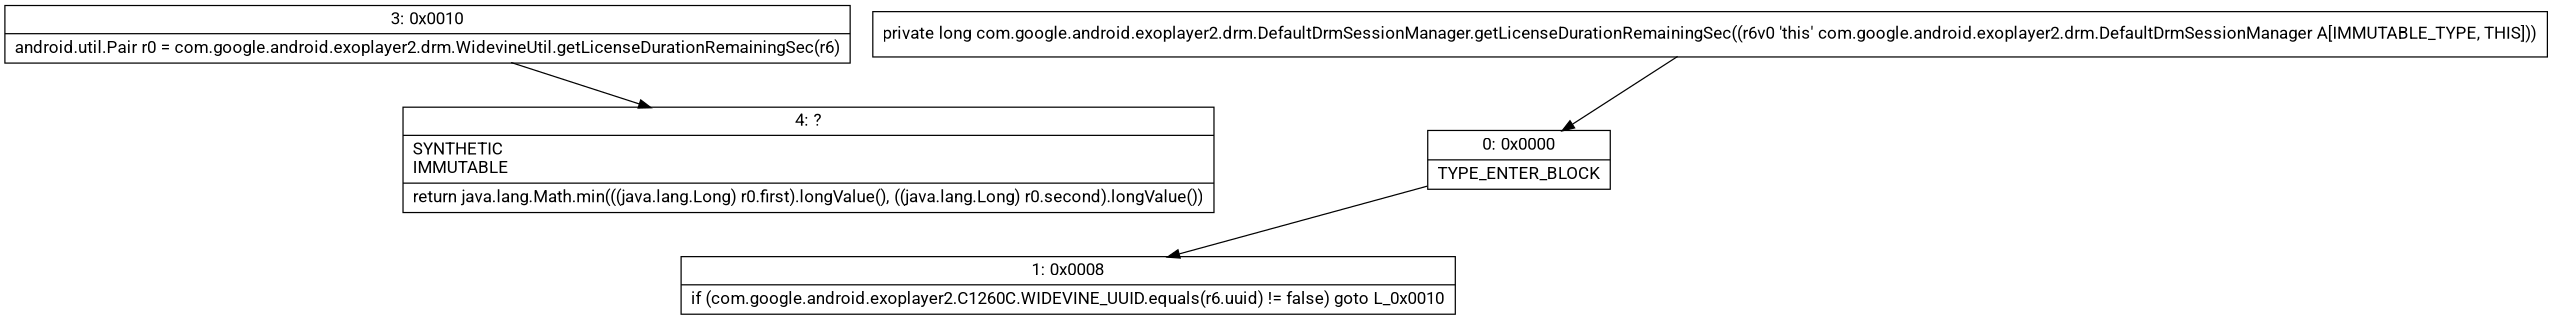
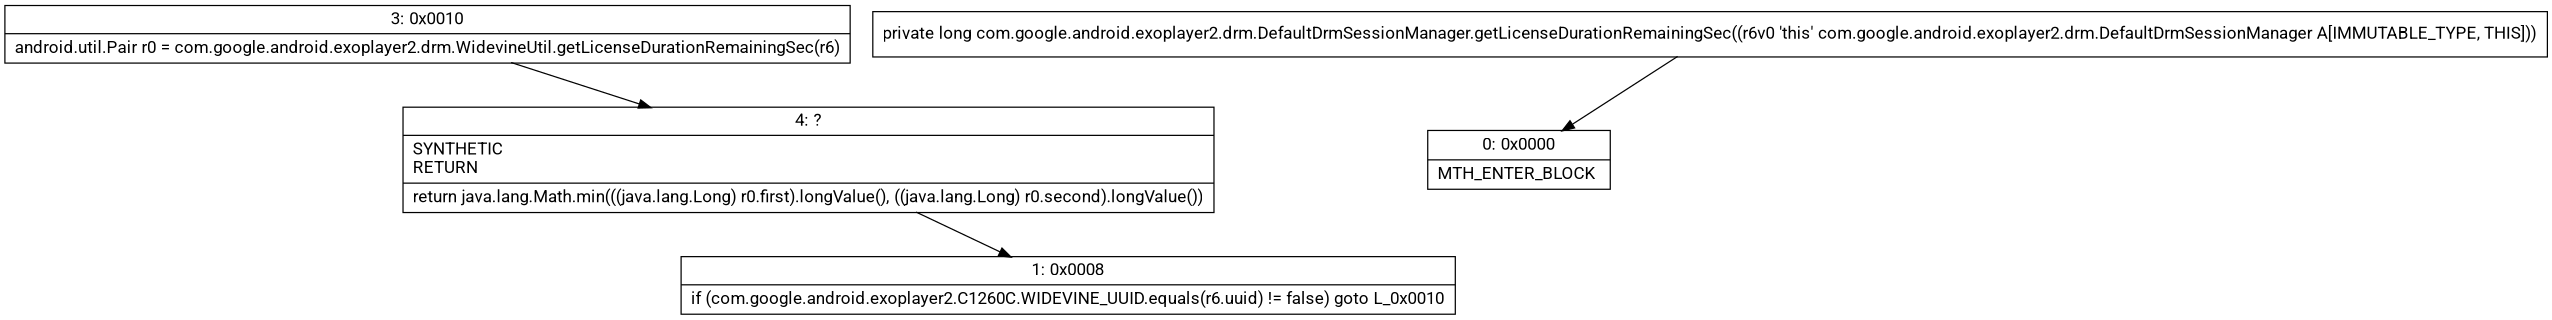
  digraph {
    fontname=Roboto
    node [fontname=Roboto shape=record]
    edge [fontname=Roboto]
-   n1 [label="{0\:\ 0x0000|TYPE_ENTER_BLOCK\l}"]
+   n1 [label="{0\:\ 0x0000|MTH_ENTER_BLOCK\l}"]
    n2 [label="{1\:\ 0x0008|if (com.google.android.exoplayer2.C1260C.WIDEVINE_UUID.equals(r6.uuid) != false) goto L_0x0010\l}"]
    n3 [label="{3\:\ 0x0010|android.util.Pair r0 = com.google.android.exoplayer2.drm.WidevineUtil.getLicenseDurationRemainingSec(r6)\l}"]
-   n4 [label="{4\:\ ?|SYNTHETIC\lIMMUTABLE\l|return java.lang.Math.min(((java.lang.Long) r0.first).longValue(), ((java.lang.Long) r0.second).longValue())\l}"]
+   n4 [label="{4\:\ ?|SYNTHETIC\lRETURN\l|return java.lang.Math.min(((java.lang.Long) r0.first).longValue(), ((java.lang.Long) r0.second).longValue())\l}"]
    n5 [label="{private long com.google.android.exoplayer2.drm.DefaultDrmSessionManager.getLicenseDurationRemainingSec((r6v0 'this' com.google.android.exoplayer2.drm.DefaultDrmSessionManager A[IMMUTABLE_TYPE, THIS])) }"]
-   n1 -> n2
+   n4 -> n2
    n3 -> n4
    n5 -> n1
  }
